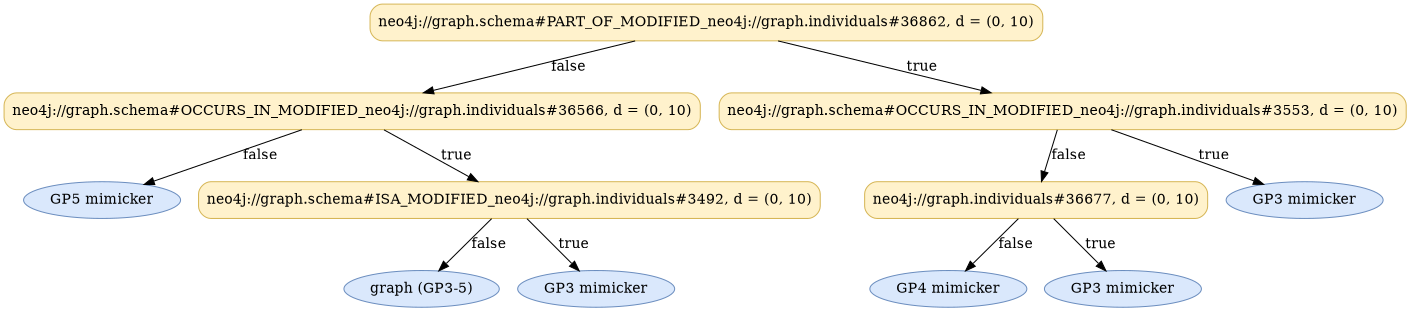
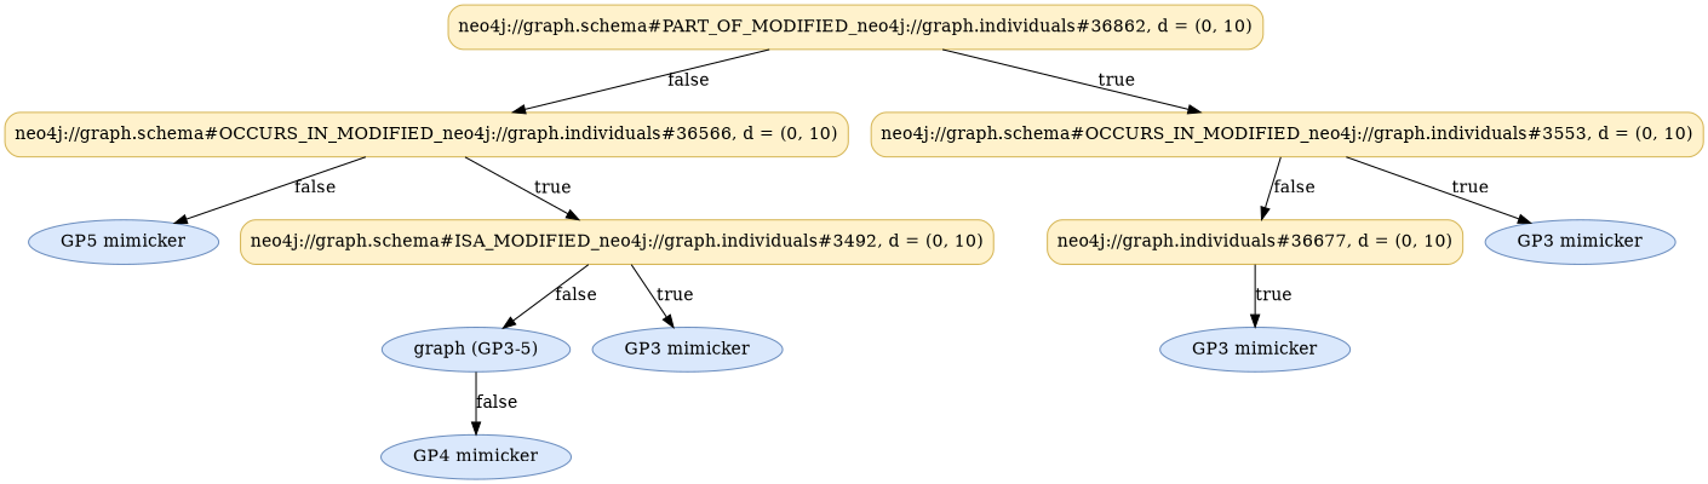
  digraph {
    fontname="Times-Roman"
    node [color="#6C8EBF" fillcolor="#DAE8FC" fontname="Times-Roman" shape=ellipse style="rounded,filled"]
    n1 [color="#D6B656" fillcolor="#FFF2CC" label="neo4j://graph.schema#PART_OF_MODIFIED_neo4j://graph.individuals#36862, d = (0, 10)" shape=box]
    n2 [color="#D6B656" fillcolor="#FFF2CC" label="neo4j://graph.schema#OCCURS_IN_MODIFIED_neo4j://graph.individuals#36566, d = (0, 10)" shape=box]
    n3 [color="#D6B656" fillcolor="#FFF2CC" label="neo4j://graph.schema#OCCURS_IN_MODIFIED_neo4j://graph.individuals#3553, d = (0, 10)" shape=box]
    n4 [label="GP5 mimicker"]
    n5 [color="#D6B656" fillcolor="#FFF2CC" label="neo4j://graph.schema#ISA_MODIFIED_neo4j://graph.individuals#3492, d = (0, 10)" shape=box]
    n6 [color="#D6B656" fillcolor="#FFF2CC" label="neo4j://graph.individuals#36677, d = (0, 10)" shape=box]
    n7 [label="GP3 mimicker"]
    n8 [label="graph (GP3-5)"]
    n9 [label="GP3 mimicker"]
    n10 [label="GP4 mimicker"]
    n11 [label="GP3 mimicker"]
    n1 -> n2 [label=false]
    n1 -> n3 [label=true]
    n2 -> n4 [label=false]
    n2 -> n5 [label=true]
    n3 -> n6 [label=false]
    n3 -> n7 [label=true]
    n5 -> n8 [label=false]
    n5 -> n9 [label=true]
-   n6 -> n10 [label=false]
+   n8 -> n10 [label=false]
    n6 -> n11 [label=true]
  }
